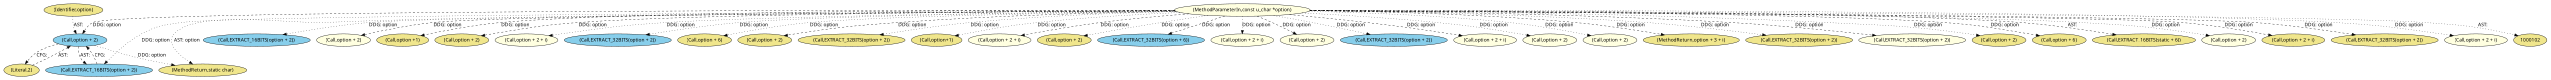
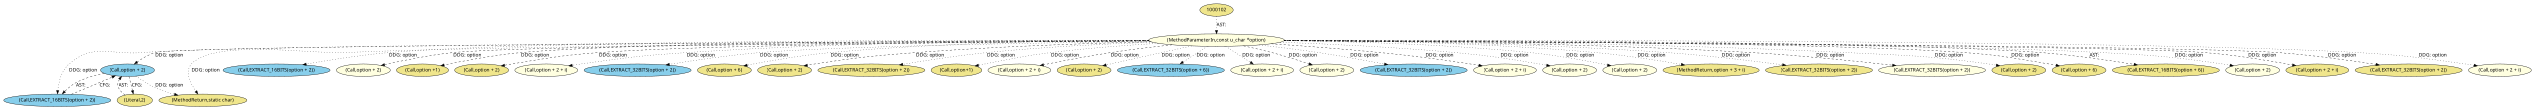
  digraph {
    fontname="Noto Sans"
    node [fillcolor=khaki fontname="Noto Sans" style=filled]
    edge [fontname="Noto Sans" style=dotted]
    n1 [fillcolor=skyblue label="(Call,option + 2)"]
    n2 [label="(Literal,2)"]
    n3 [fillcolor=skyblue label="(Call,EXTRACT_16BITS(option + 2))"]
    n4 [label="(MethodReturn,static char)"]
    n5 [fillcolor=lightyellow label="(MethodParameterIn,const u_char *option)"]
    n6 [fillcolor=skyblue label="(Call,EXTRACT_16BITS(option + 2))"]
    n7 [fillcolor=lightyellow label="(Call,option + 2)"]
    n8 [label="(Call,option +1)"]
    n9 [label="(Call,option + 2)"]
    n10 [fillcolor=lightyellow label="(Call,option + 2 + i)"]
    n11 [fillcolor=skyblue label="(Call,EXTRACT_32BITS(option + 2))"]
    n12 [label="(Call,option + 6)"]
    n13 [label="(Call,option + 2)"]
    n14 [label="(Call,EXTRACT_32BITS(option + 2))"]
    n15 [label="(Call,option+1)"]
    n16 [fillcolor=lightyellow label="(Call,option + 2 + i)"]
    n17 [label="(Call,option + 2)"]
    n18 [fillcolor=skyblue label="(Call,EXTRACT_32BITS(option + 6))"]
    n19 [fillcolor=lightyellow label="(Call,option + 2 + i)"]
    n20 [fillcolor=lightyellow label="(Call,option + 2)"]
    n21 [fillcolor=skyblue label="(Call,EXTRACT_32BITS(option + 2))"]
    n22 [fillcolor=lightyellow label="(Call,option + 2 + i)"]
    n23 [fillcolor=lightyellow label="(Call,option + 2)"]
    n24 [fillcolor=lightyellow label="(Call,option + 2)"]
    n25 [label="(MethodReturn,option + 3 + i)"]
    n26 [label="(Call,EXTRACT_32BITS(option + 2))"]
    n27 [fillcolor=lightyellow label="(Call,EXTRACT_32BITS(option + 2))"]
    n28 [label="(Call,option + 2)"]
    n29 [label="(Call,option + 6)"]
-   n30 [label="(Call,EXTRACT_16BITS(static + 6))"]
+   n30 [label="(Call,EXTRACT_16BITS(option + 6))"]
    n31 [fillcolor=lightyellow label="(Call,option + 2)"]
    n32 [label="(Call,option + 2 + i)"]
    n33 [label="(Call,EXTRACT_32BITS(option + 2))"]
    n34 [fillcolor=lightyellow label="(Call,option + 2 + i)"]
    1000102
-   n36 [label="(Identifier,option)"]
    n1 -> n2 [label="CFG: " style=dashed]
    n1 -> n3 [label="AST: " style=dashed]
    n1 -> n4 [label="DDG: option"]
    n2 -> n1 [label="AST: " style=dashed]
    n3 -> n1 [label="CFG: " style=dashed]
    n5 -> n1 [label="DDG: option" style=dashed]
    n5 -> n3 [label="DDG: option"]
-   n5 -> n4 [label="AST: option"]
+   n5 -> n4 [label="DDG: option"]
    n5 -> n6 [label="DDG: option"]
    n5 -> n7 [label="DDG: option" style=dashed]
    n5 -> n8 [label="DDG: option" style=dashed]
    n5 -> n9 [label="DDG: option" style=dashed]
    n5 -> n10 [label="DDG: option"]
    n5 -> n11 [label="DDG: option"]
    n5 -> n12 [label="DDG: option"]
    n5 -> n13 [label="DDG: option" style=dashed]
    n5 -> n14 [label="DDG: option"]
    n5 -> n15 [label="DDG: option"]
    n5 -> n16 [label="DDG: option" style=dashed]
    n5 -> n17 [label="DDG: option"]
-   n5 -> n18 [label="DDG: option" style=dashed]
+   n5 -> n18 [label="DDG: option"]
    n5 -> n19 [label="DDG: option"]
    n5 -> n20 [label="DDG: option" style=dashed]
    n5 -> n21 [label="DDG: option"]
    n5 -> n22 [label="DDG: option" style=dashed]
    n5 -> n23 [label="DDG: option"]
    n5 -> n24 [label="DDG: option"]
-   n5 -> n25 [label="DDG: option" style=dashed]
+   n5 -> n25 [label="DDG: option"]
    n5 -> n26 [label="DDG: option"]
    n5 -> n27 [label="DDG: option" style=dashed]
    n5 -> n28 [label="DDG: option"]
    n5 -> n29 [label="DDG: option" style=dashed]
    n5 -> n30 [label="AST: " style=dashed]
    n5 -> n31 [label="DDG: option"]
    n5 -> n32 [label="DDG: option" style=dashed]
    n5 -> n33 [label="DDG: option" style=dashed]
    n5 -> n34 [label="DDG: option"]
-   n5 -> 1000102 [label="AST: "]
-   n36 -> n1 [label="AST: "]
+   1000102 -> n5 [label="AST: "]
  }
